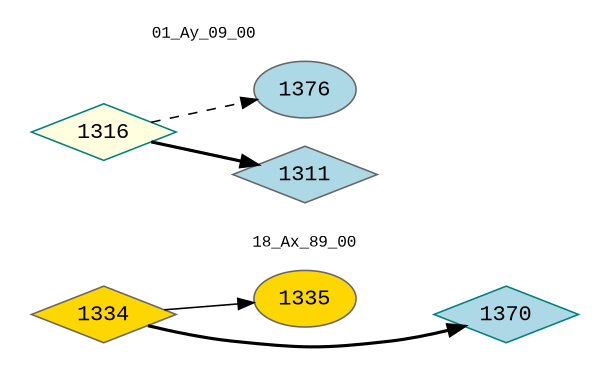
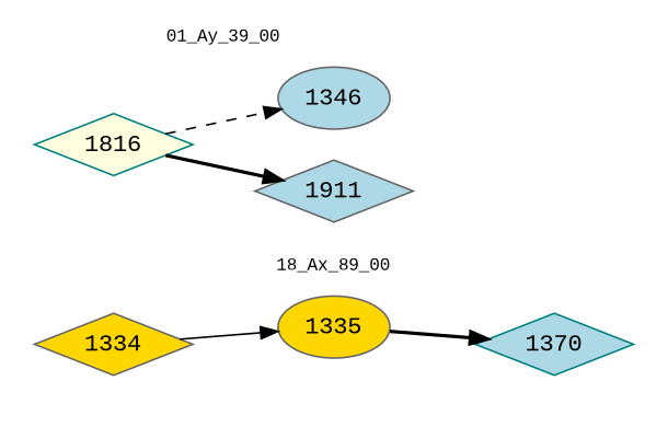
  digraph {
    fontname="Liberation Mono"
    rankdir=LR
    node [color=gray40 fillcolor=lightblue fontname="Liberation Mono" shape=diamond style=filled]
    edge [color=black fontname="Liberation Mono" style=bold]
    n1 [fillcolor=gold label=1334]
    n2 [color=teal label=1370]
    n3 [fillcolor=gold label=1335 shape=ellipse]
-   n4 [color=teal fillcolor=lightyellow label=1316]
-   n5 [label=1311]
-   n6 [label=1376 shape=ellipse]
+   n4 [color=teal fillcolor=lightyellow label=1816]
+   n5 [label=1911]
+   n6 [label=1346 shape=ellipse]
    subgraph cluster_1 {
      color=white
      fontsize=10
      label="18_Ax_89_00"
      n1
      n2
      n3
    }
    subgraph cluster_2 {
      color=white
      fontsize=10
-     label="01_Ay_09_00"
+     label="01_Ay_39_00"
      n4
      n5
      n6
    }
-   n1 -> n2
+   n3 -> n2
    n1 -> n3 [style=solid]
    n4 -> n5
    n4 -> n6 [style=dashed]
  }
